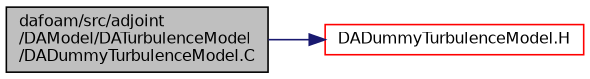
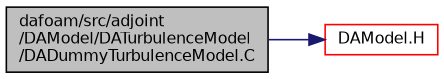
  digraph {
    rankdir=LR
    node [fontname=Helvetica fontsize=10 shape=record]
    n1 [color=black fillcolor=grey75 fontcolor=black height=0.2 label="dafoam/src/adjoint\l/DAModel/DATurbulenceModel\l/DADummyTurbulenceModel.C" style=filled width=0.4]
-   n2 [color=red height=0.2 label="DADummyTurbulenceModel.H" width=0.4]
+   n2 [color=red height=0.2 label="DAModel.H" width=0.4]
    n1 -> n2 [color=midnightblue fontname=Helvetica fontsize=10 labelfontname=Helvetica labelfontsize=10 style=solid]
  }
